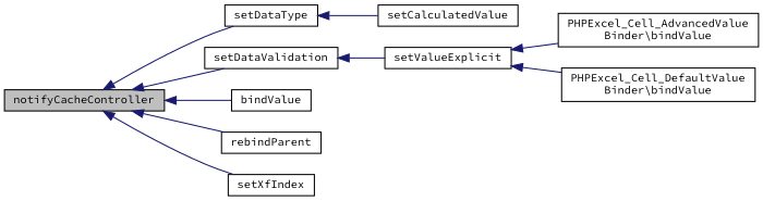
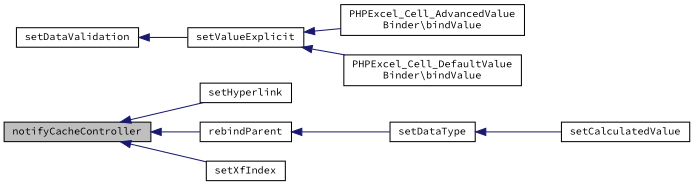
  digraph {
    fontname="Source Code Pro"
    rankdir=LR
    node [color=black fillcolor=white fontname="Source Code Pro" fontsize=10 shape=record style=filled]
    edge [color=midnightblue dir=back fontname="Source Code Pro" fontsize=10 labelfontname=Helvetica labelfontsize=10 style=solid]
    n1 [fillcolor=grey75 fontcolor=black height=0.2 label=notifyCacheController width=0.4]
    n2 [height=0.2 label=setDataType width=0.4]
    n3 [height=0.2 label=setDataValidation width=0.4]
-   n4 [height=0.2 label=bindValue width=0.4]
+   n4 [height=0.2 label=setHyperlink width=0.4]
    n5 [height=0.2 label=rebindParent width=0.4]
    n6 [height=0.2 label=setXfIndex width=0.4]
    n7 [height=0.2 label=setValueExplicit width=0.4]
    n8 [height=0.2 label="PHPExcel_Cell_AdvancedValue\lBinder\\bindValue" width=0.4]
    n9 [height=0.2 label="PHPExcel_Cell_DefaultValue\lBinder\\bindValue" width=0.4]
    n10 [height=0.2 label=setCalculatedValue width=0.4]
-   n1 -> n2
-   n1 -> n3
+   n5 -> n2
    n1 -> n4
    n1 -> n5
    n1 -> n6
    n2 -> n10
    n3 -> n7
    n7 -> n8
    n7 -> n9
  }
